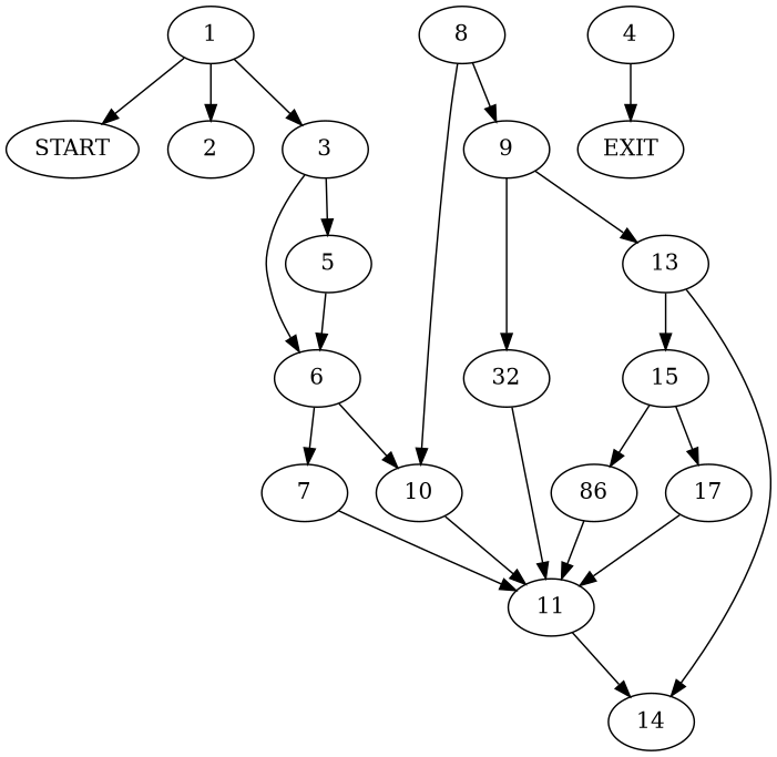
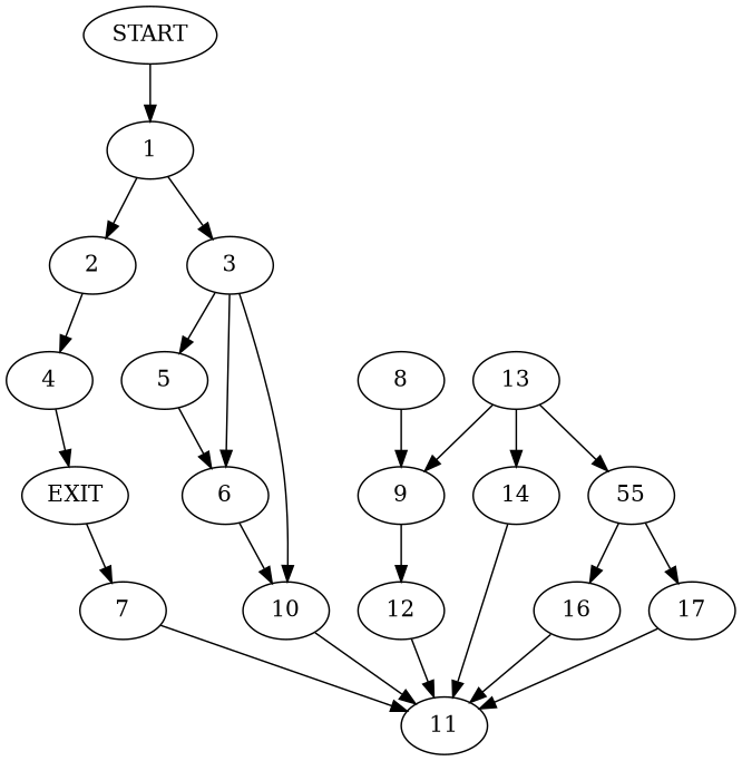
  digraph {
    n1 [label=START]
    1
    2
    3
    n5 [label=EXIT]
    4
    5
    6
    7
    10
    11
    8
    9
-   12 [label=32]
+   12
    13
    14
-   15
-   16 [label=86]
+   15 [label=55]
+   16
    17
-   1 -> n1
+   n1 -> 1
    1 -> 2
    1 -> 3
+   2 -> 4
    3 -> 5
    3 -> 6
    4 -> n5
    5 -> 6
-   6 -> 7
+   n5 -> 7
    6 -> 10
    7 -> 11
    10 -> 11
-   8 -> 10
+   3 -> 10
    8 -> 9
    9 -> 12
-   9 -> 13
+   13 -> 9
    12 -> 11
    13 -> 14
    13 -> 15
-   11 -> 14
+   14 -> 11
    15 -> 16
    15 -> 17
    16 -> 11
    17 -> 11
  }
